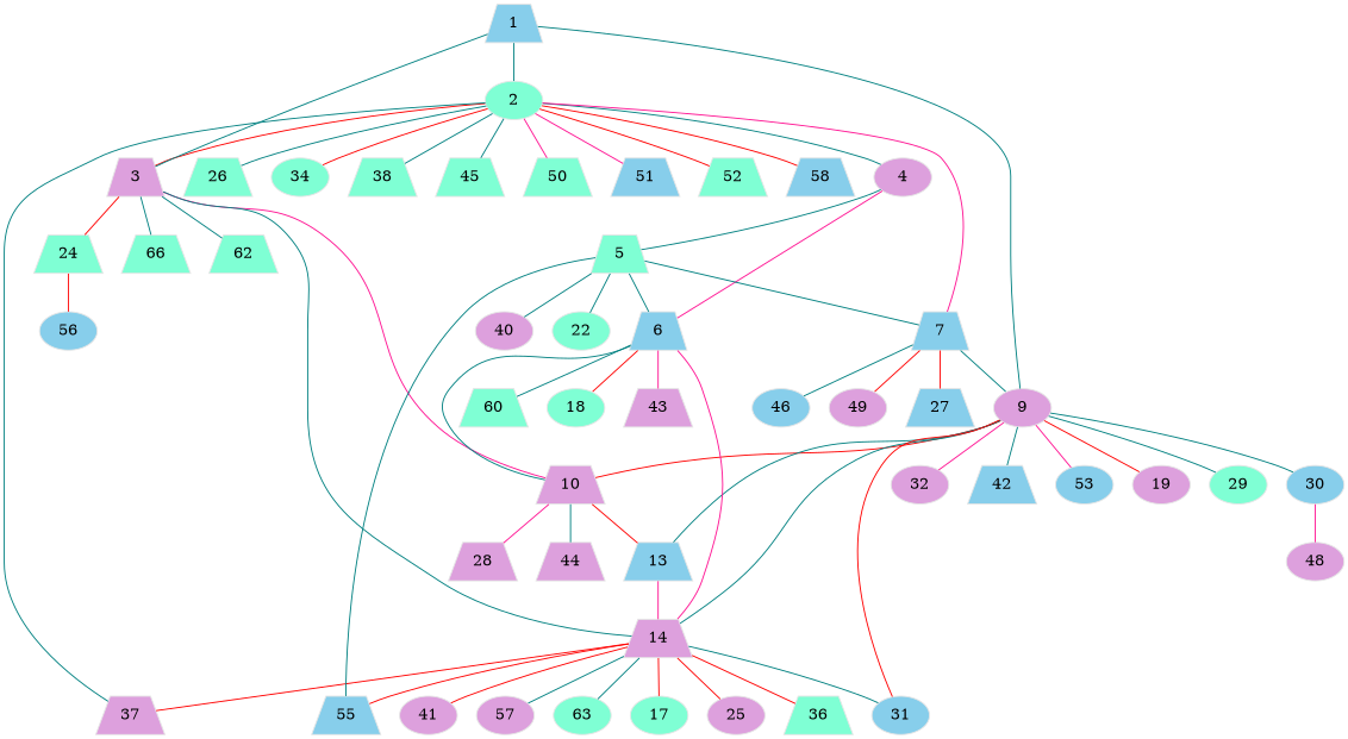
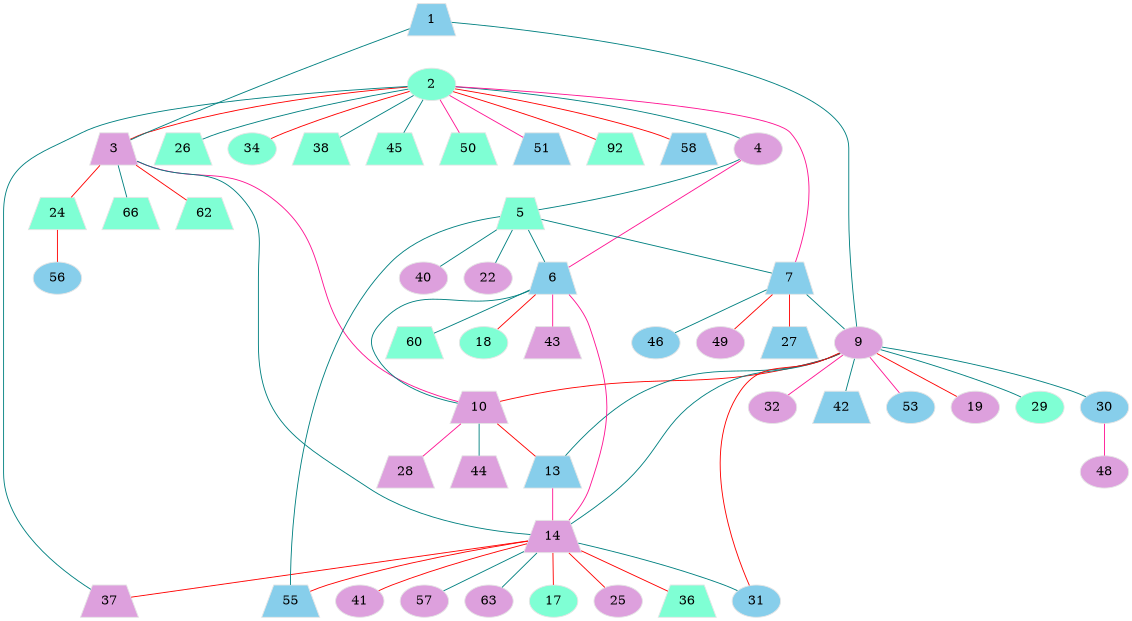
  graph {
    node [color=gray90 fillcolor=plum shape=trapezium style=filled]
    edge [color=teal]
    2 [fillcolor=aquamarine shape=ellipse super="+54"]
    3 [super="+20"]
    4 [shape=ellipse]
    7 [fillcolor=skyblue super="+8"]
    26 [fillcolor=aquamarine]
    34 [fillcolor=aquamarine shape=ellipse]
    37
    38 [fillcolor=aquamarine]
    45 [fillcolor=aquamarine]
    50 [fillcolor=aquamarine]
    51 [fillcolor=skyblue]
-   52 [fillcolor=aquamarine]
+   52 [fillcolor=aquamarine label=92]
    58 [fillcolor=skyblue]
    1 [fillcolor=skyblue]
    9 [shape=ellipse super="+12"]
    10 [super="+11"]
    14 [super="+15"]
    24 [fillcolor=aquamarine]
    n19 [fillcolor=aquamarine label=66]
    62 [fillcolor=aquamarine]
    13 [fillcolor=skyblue super="+21"]
    19 [shape=ellipse]
    29 [fillcolor=aquamarine shape=ellipse]
    30 [fillcolor=skyblue shape=ellipse]
    31 [fillcolor=skyblue shape=ellipse]
    32 [shape=ellipse]
    42 [fillcolor=skyblue]
    53 [fillcolor=skyblue shape=ellipse]
    5 [fillcolor=aquamarine super="+33"]
    6 [fillcolor=skyblue super="+16"]
    27 [fillcolor=skyblue super="+64"]
    46 [fillcolor=skyblue shape=ellipse]
    49 [shape=ellipse]
    28
    44
    55 [fillcolor=skyblue]
    17 [fillcolor=aquamarine shape=ellipse super="+23"]
    25 [shape=ellipse super="+59"]
    36 [fillcolor=aquamarine super="+39"]
    41 [shape=ellipse]
    57 [shape=ellipse]
-   63 [fillcolor=aquamarine shape=ellipse]
+   63 [shape=ellipse]
    56 [fillcolor=skyblue shape=ellipse]
-   22 [fillcolor=aquamarine shape=ellipse super="+35"]
+   22 [shape=ellipse super="+35"]
    40 [shape=ellipse]
    18 [fillcolor=aquamarine shape=ellipse super="+47"]
    43
    60 [fillcolor=aquamarine]
    48 [shape=ellipse]
    2 -- 3 [color=red]
    2 -- 4
    2 -- 7 [color=deeppink]
    2 -- 26
    2 -- 34 [color=red]
    2 -- 37
    2 -- 38
    2 -- 45
    2 -- 50 [color=deeppink]
    2 -- 51 [color=deeppink]
    2 -- 52 [color=red]
    2 -- 58 [color=red]
    3 -- 10 [color=deeppink]
    3 -- 14
    3 -- 24 [color=red]
    3 -- n19
-   3 -- 62
+   3 -- 62 [color=red]
    4 -- 5
    4 -- 6 [color=deeppink]
    7 -- 9 [weight=2]
    7 -- 27 [color=red]
    7 -- 46
    7 -- 49 [color=red]
-   1 -- 2
    1 -- 3
    1 -- 9
    9 -- 10 [color=red weight=2]
    9 -- 14
    9 -- 13
    9 -- 19 [color=red]
    9 -- 29
    9 -- 30
    9 -- 31 [color=red]
    9 -- 32 [color=deeppink]
    9 -- 42
    9 -- 53 [color=deeppink]
    10 -- 13 [color=red]
    10 -- 28 [color=deeppink]
    10 -- 44
    14 -- 37 [color=red]
    14 -- 31
    14 -- 55 [color=red]
    14 -- 17 [color=red]
    14 -- 25 [color=red]
    14 -- 36 [color=red]
    14 -- 41 [color=red]
    14 -- 57
    14 -- 63
    24 -- 56 [color=red]
    13 -- 14 [color=deeppink weight=2]
    30 -- 48 [color=deeppink]
    5 -- 7
    5 -- 6
    5 -- 55
    5 -- 22
    5 -- 40
    6 -- 10
    6 -- 14 [color=deeppink]
    6 -- 18 [color=red]
    6 -- 43 [color=deeppink]
    6 -- 60
  }
